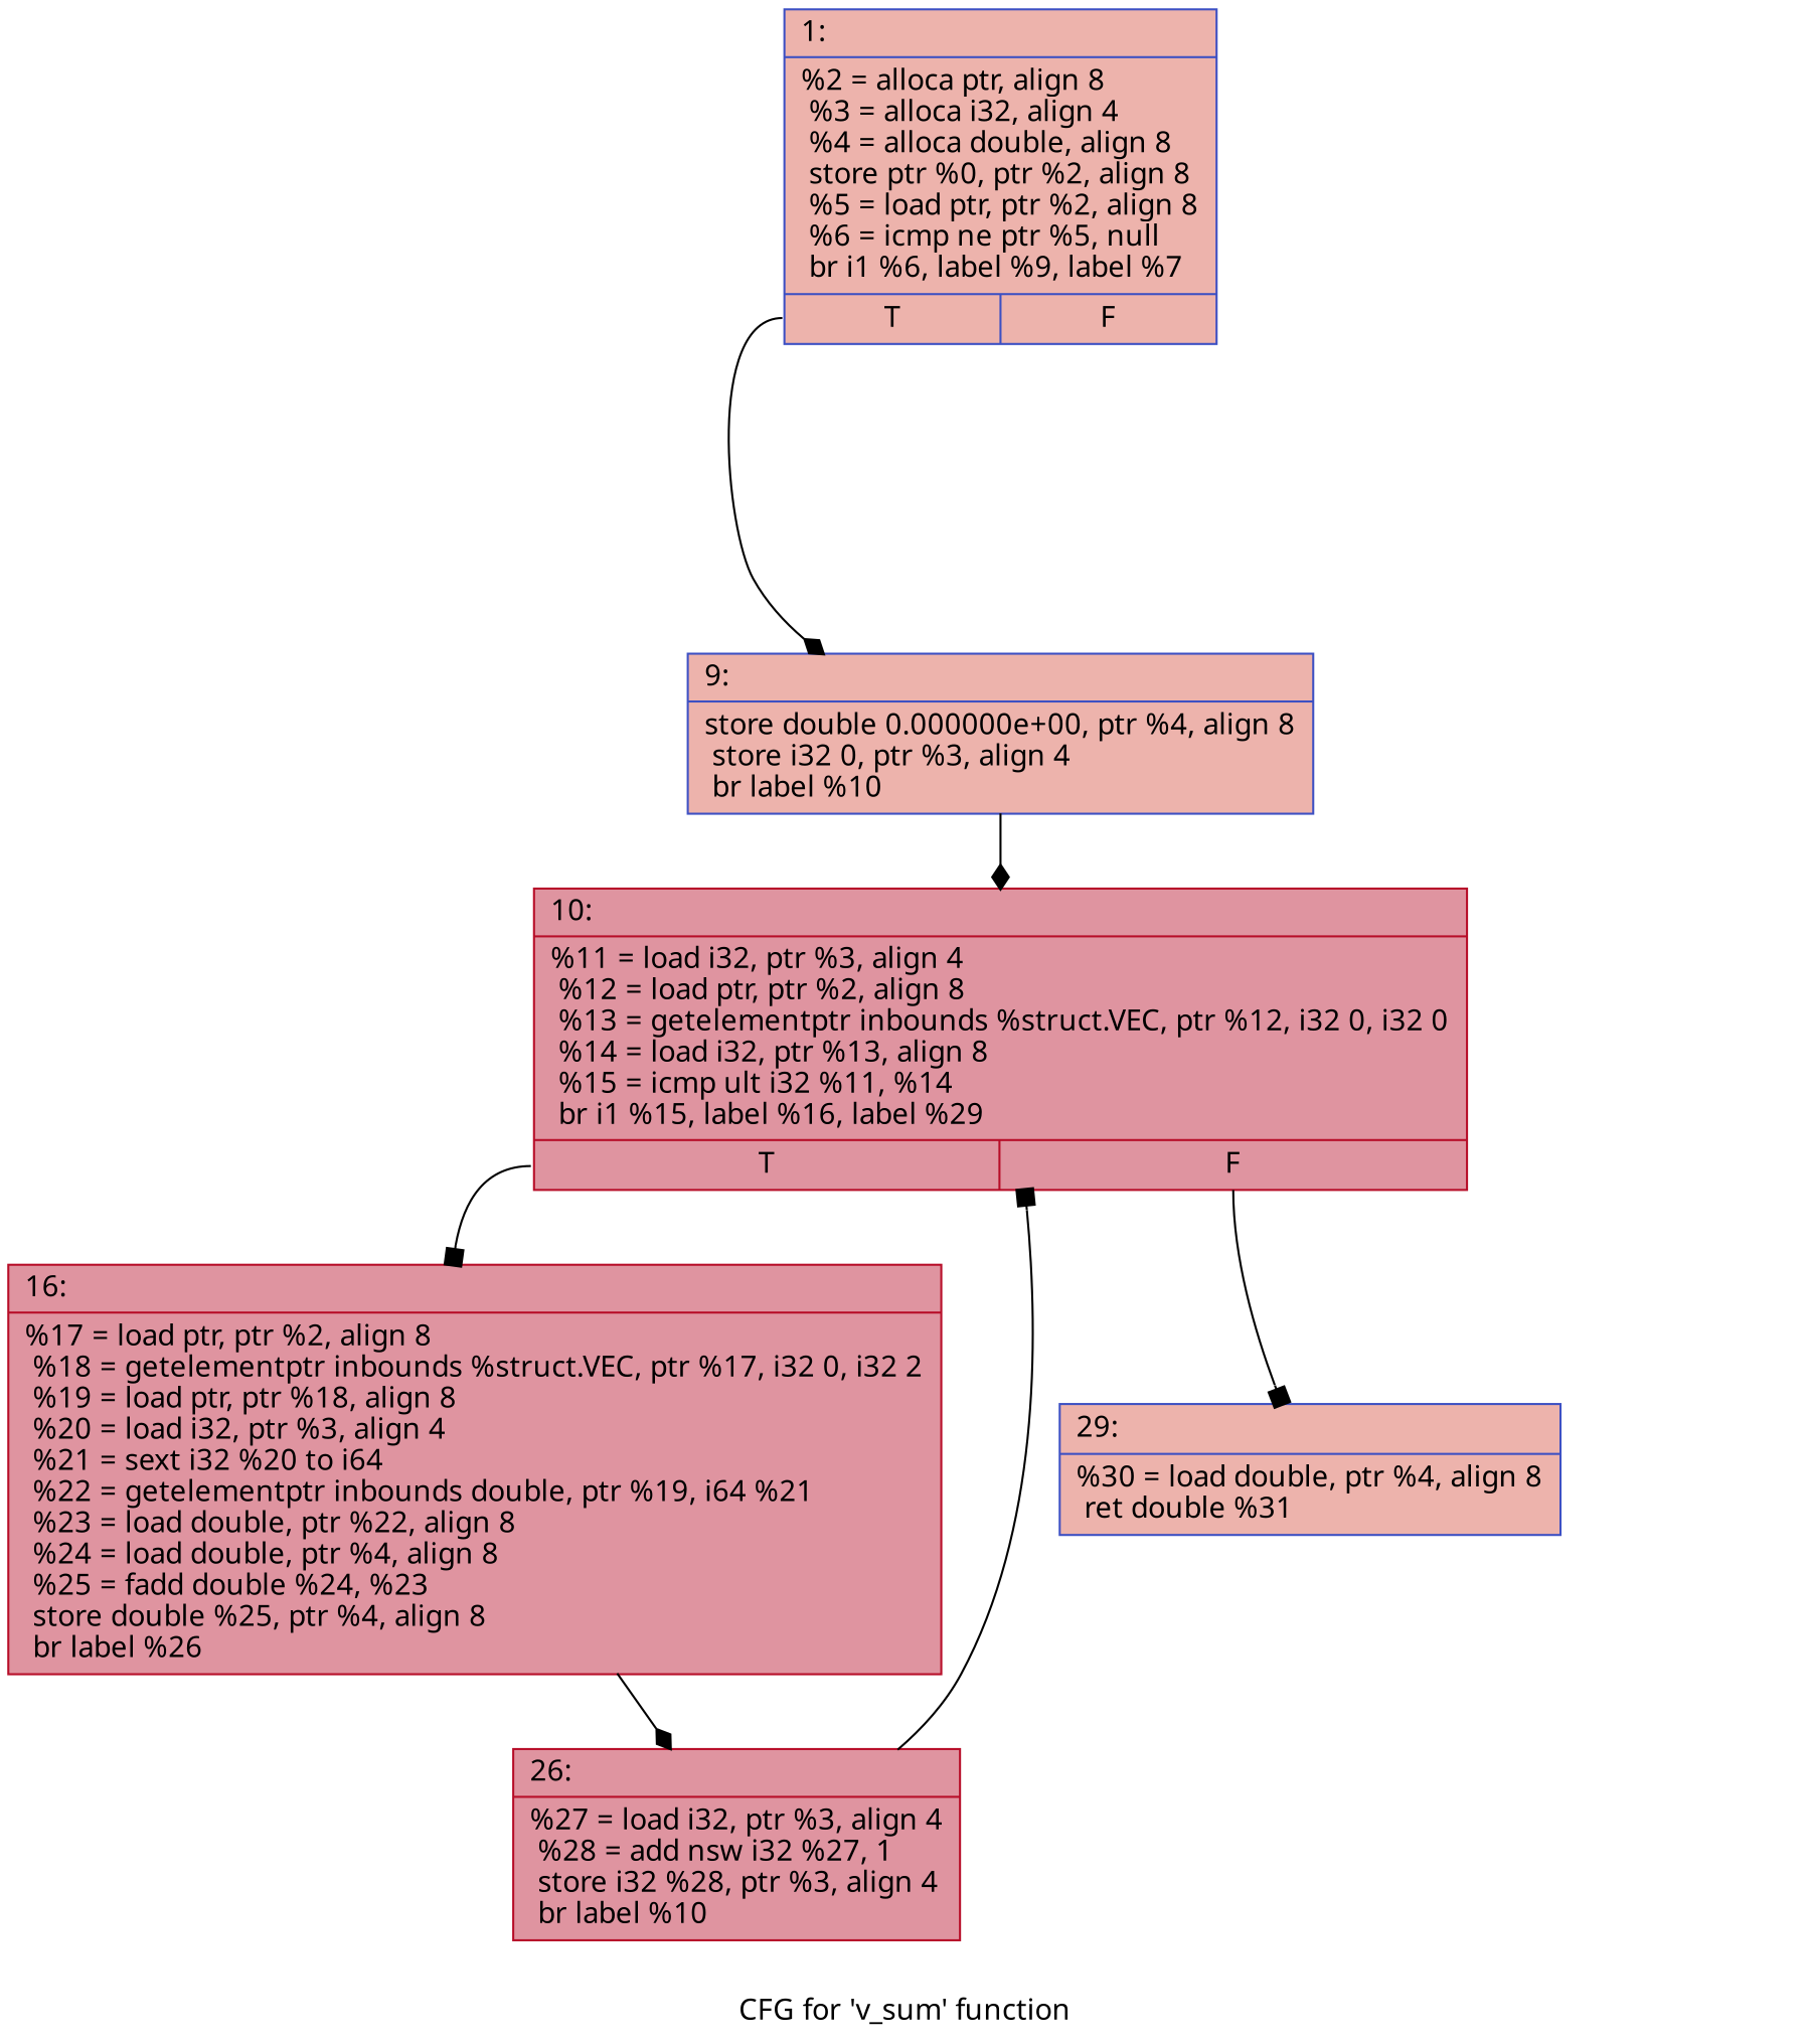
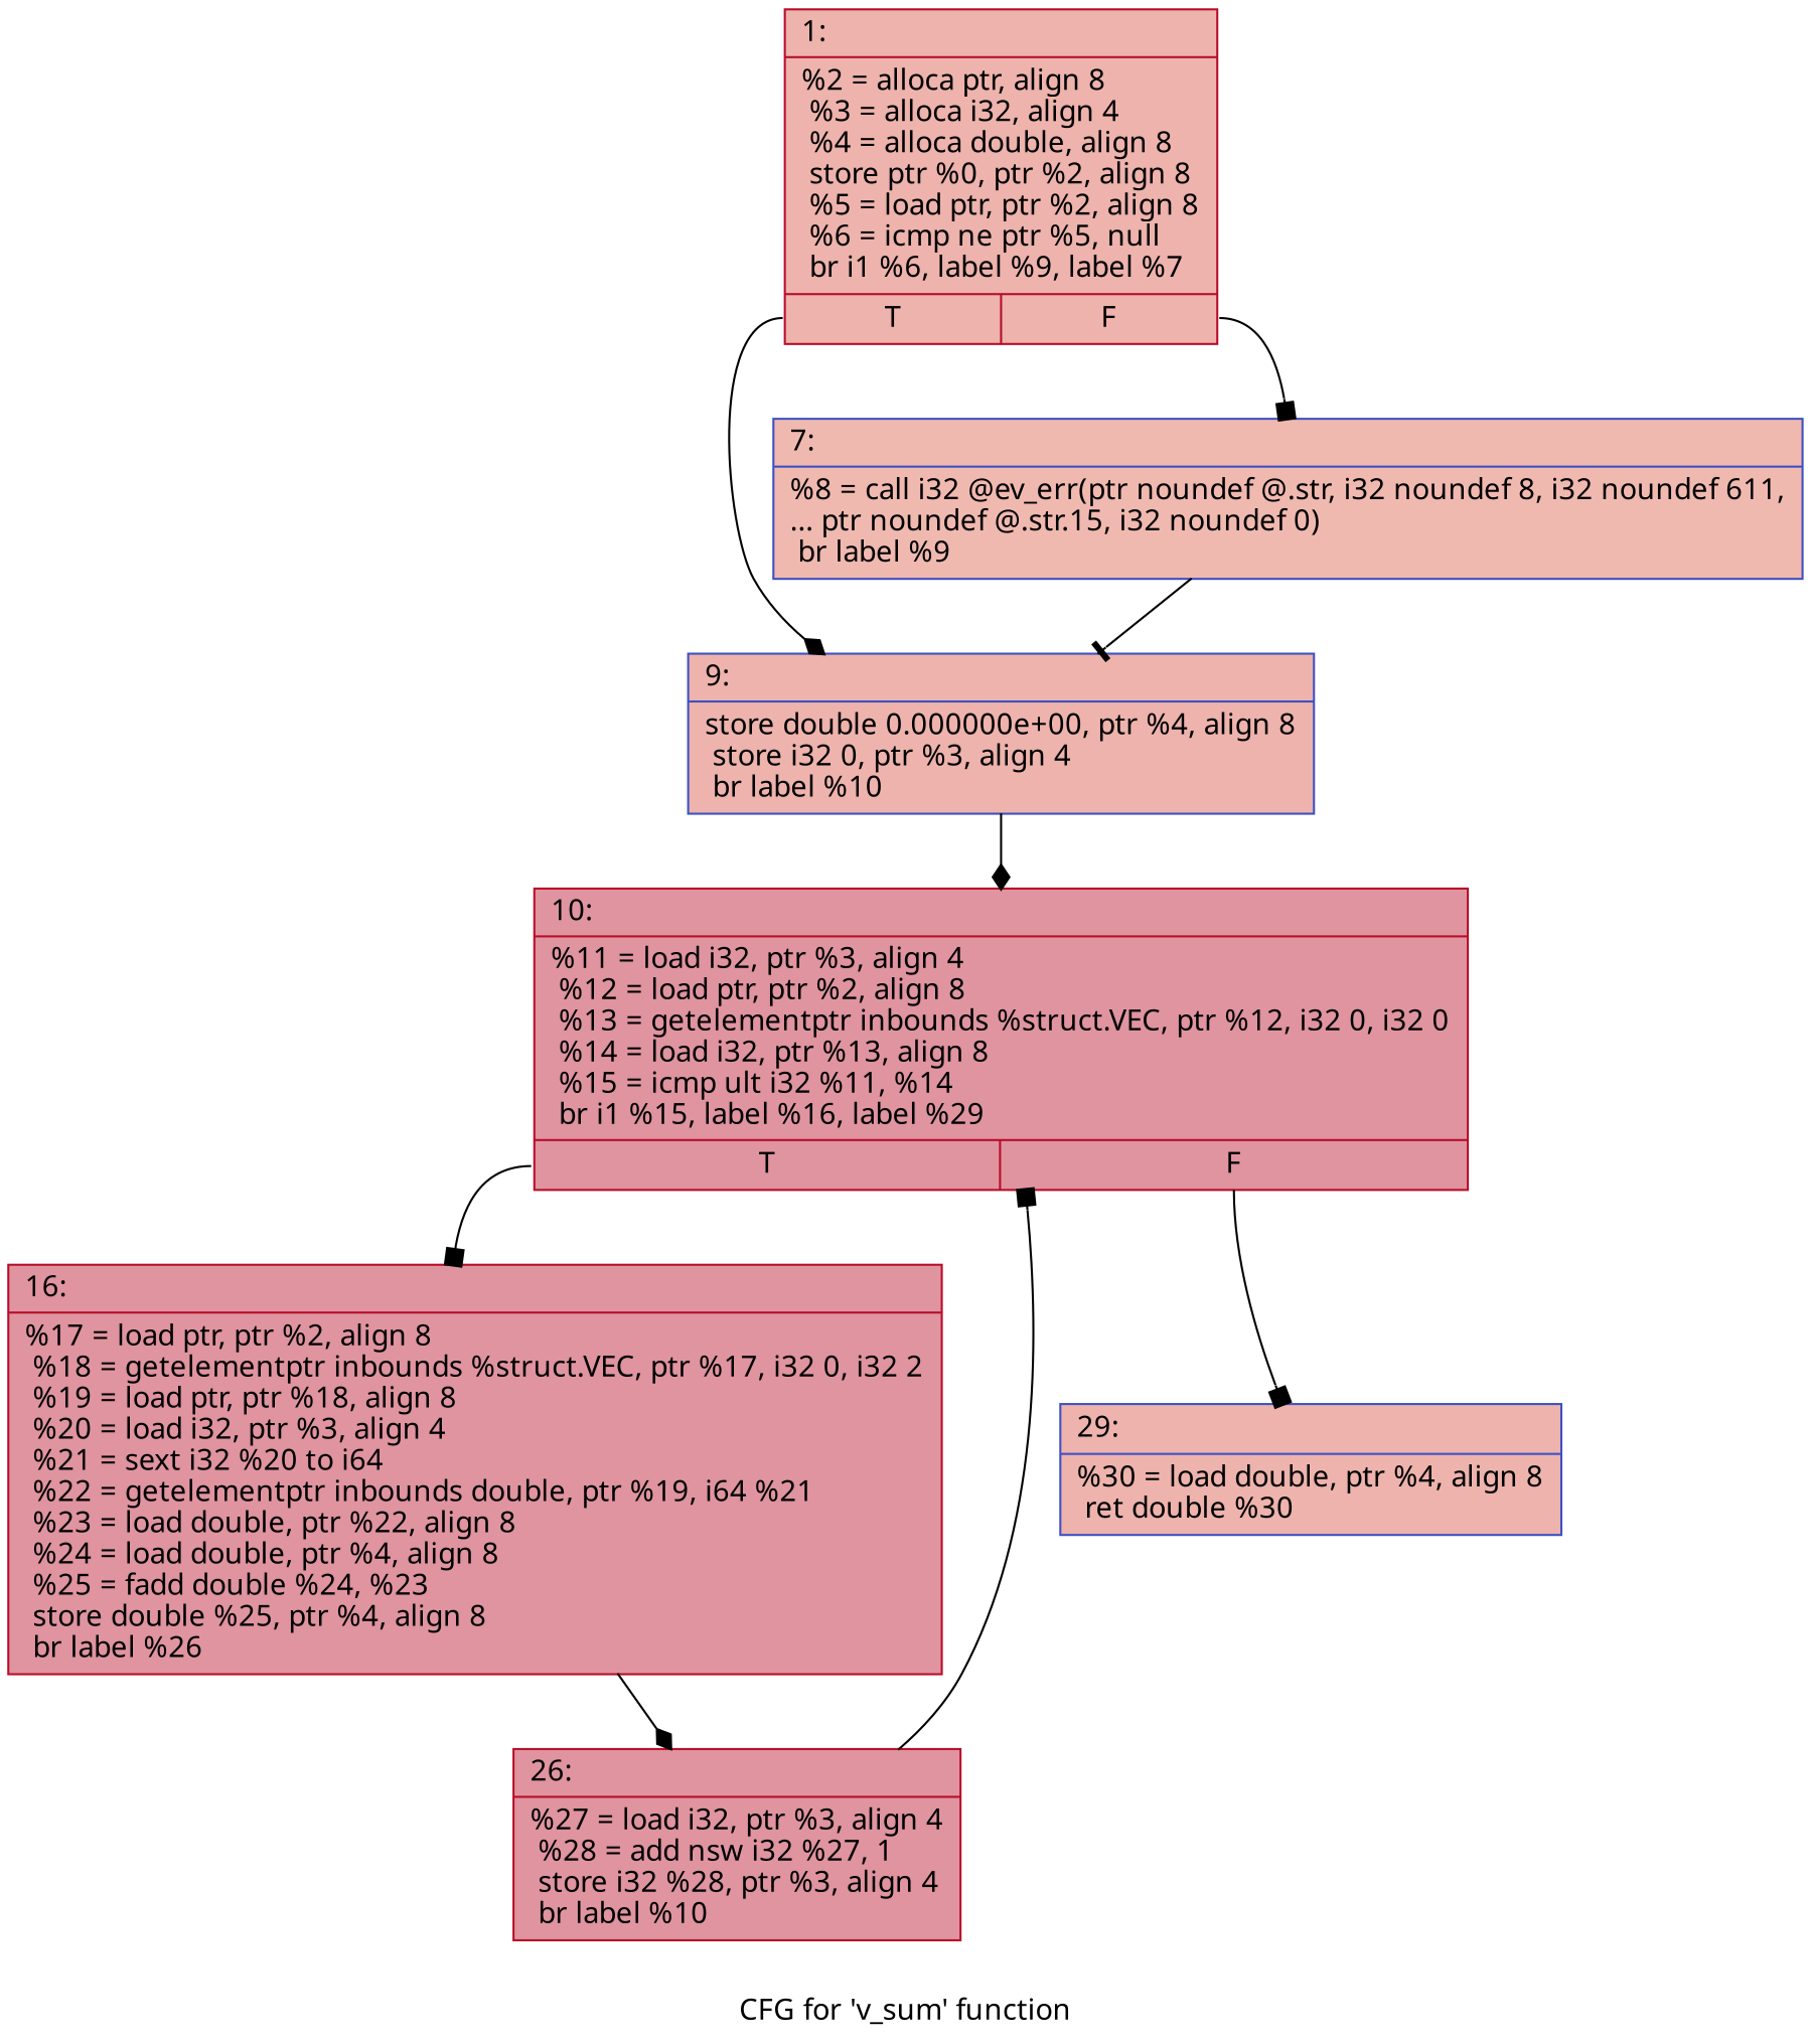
  digraph {
    fontname="Noto Sans"
    label="CFG for 'v_sum' function"
    node [color="#3d50c3ff" fillcolor="#d6524470" fontname="Noto Sans" shape=record style=filled]
    edge [arrowhead=box fontname="Noto Sans"]
-   n1 [label="{1:\l|  %2 = alloca ptr, align 8\l  %3 = alloca i32, align 4\l  %4 = alloca double, align 8\l  store ptr %0, ptr %2, align 8\l  %5 = load ptr, ptr %2, align 8\l  %6 = icmp ne ptr %5, null\l  br i1 %6, label %9, label %7\l|{<s0>T|<s1>F}}"]
+   n1 [color="#b70d28ff" label="{1:\l|  %2 = alloca ptr, align 8\l  %3 = alloca i32, align 4\l  %4 = alloca double, align 8\l  store ptr %0, ptr %2, align 8\l  %5 = load ptr, ptr %2, align 8\l  %6 = icmp ne ptr %5, null\l  br i1 %6, label %9, label %7\l|{<s0>T|<s1>F}}"]
    n2 [label="{9:\l|  store double 0.000000e+00, ptr %4, align 8\l  store i32 0, ptr %3, align 4\l  br label %10\l}"]
+   n3 [fillcolor="#de614d70" label="{7:\l|  %8 = call i32 @ev_err(ptr noundef @.str, i32 noundef 8, i32 noundef 611,\l... ptr noundef @.str.15, i32 noundef 0)\l  br label %9\l}"]
    n4 [color="#b70d28ff" fillcolor="#b70d2870" label="{10:\l|  %11 = load i32, ptr %3, align 4\l  %12 = load ptr, ptr %2, align 8\l  %13 = getelementptr inbounds %struct.VEC, ptr %12, i32 0, i32 0\l  %14 = load i32, ptr %13, align 8\l  %15 = icmp ult i32 %11, %14\l  br i1 %15, label %16, label %29\l|{<s0>T|<s1>F}}"]
    n5 [color="#b70d28ff" fillcolor="#b70d2870" label="{16:\l|  %17 = load ptr, ptr %2, align 8\l  %18 = getelementptr inbounds %struct.VEC, ptr %17, i32 0, i32 2\l  %19 = load ptr, ptr %18, align 8\l  %20 = load i32, ptr %3, align 4\l  %21 = sext i32 %20 to i64\l  %22 = getelementptr inbounds double, ptr %19, i64 %21\l  %23 = load double, ptr %22, align 8\l  %24 = load double, ptr %4, align 8\l  %25 = fadd double %24, %23\l  store double %25, ptr %4, align 8\l  br label %26\l}"]
-   n6 [label="{29:\l|  %30 = load double, ptr %4, align 8\l  ret double %31\l}"]
+   n6 [label="{29:\l|  %30 = load double, ptr %4, align 8\l  ret double %30\l}"]
    n7 [color="#b70d28ff" fillcolor="#b70d2870" label="{26:\l|  %27 = load i32, ptr %3, align 4\l  %28 = add nsw i32 %27, 1\l  store i32 %28, ptr %3, align 4\l  br label %10\l}"]
    n1 -> n2 [arrowhead=diamond tailport=s0]
+   n1 -> n3 [tailport=s1]
    n2 -> n4 [arrowhead=diamond]
+   n3 -> n2 [arrowhead=tee]
    n4 -> n5 [tailport=s0]
    n4 -> n6 [tailport=s1]
    n5 -> n7 [arrowhead=diamond]
    n7 -> n4
  }
